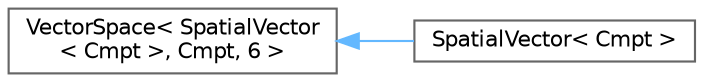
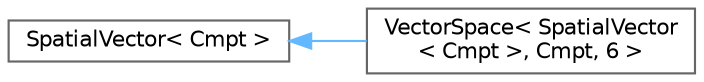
  digraph {
    rankdir=LR
    node [color=grey40 fillcolor=white fontname=Helvetica fontsize=10 shape=box style=filled]
    n1 [height=0.2 label="VectorSpace\< SpatialVector\l\< Cmpt \>, Cmpt, 6 \>" width=0.4]
    n2 [height=0.2 label="SpatialVector\< Cmpt \>" width=0.4]
-   n1 -> n2 [color=steelblue1 dir=back fontname=Helvetica fontsize=10 labelfontname=Helvetica labelfontsize=10 style=solid]
+   n2 -> n1 [color=steelblue1 dir=back fontname=Helvetica fontsize=10 labelfontname=Helvetica labelfontsize=10 style=solid]
  }
